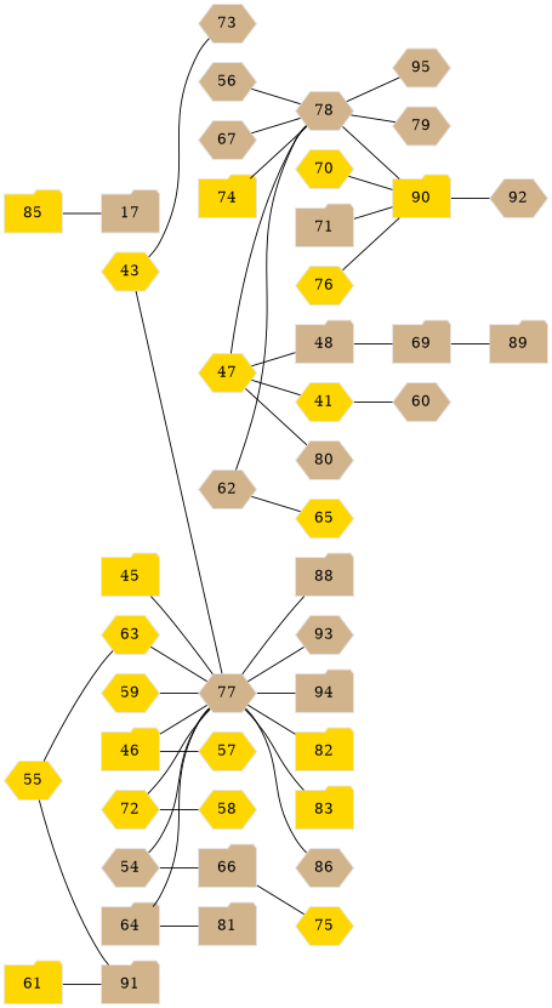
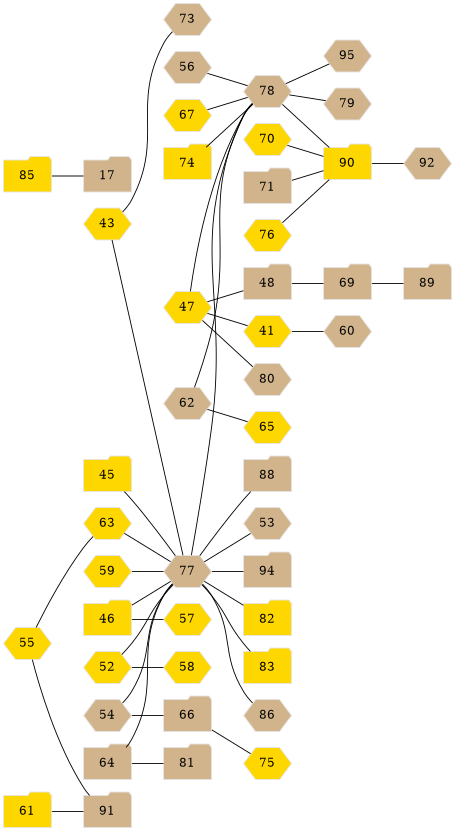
  graph {
    rankdir=LR
    node [color=gray90 fillcolor=tan shape=hexagon style=filled]
    43 [fillcolor=gold]
    73
    77 [super="+32+41+36+44+72+39"]
    78 [super="+40+50"]
    82 [fillcolor=gold shape=folder]
    83 [fillcolor=gold shape=folder]
    86
    88 [shape=folder]
-   93
+   93 [label=53]
    94 [shape=folder]
    45 [fillcolor=gold shape=folder]
    57 [fillcolor=gold]
    46 [fillcolor=gold shape=folder]
    47 [fillcolor=gold super="+33"]
    48 [shape=folder super="+37"]
    n16 [fillcolor=gold label=41]
    80
    69 [shape=folder]
    60
    90 [fillcolor=gold shape=folder super="+68+28"]
    79
    95
    89 [shape=folder]
-   52 [fillcolor=gold label=72]
+   52 [fillcolor=gold]
    58 [fillcolor=gold]
    54
    66 [shape=folder]
    75 [fillcolor=gold]
    55 [fillcolor=gold super="+16"]
    91 [shape=folder super="+42"]
    63 [fillcolor=gold]
    56
    59 [fillcolor=gold]
    61 [fillcolor=gold shape=folder]
    62
    65 [fillcolor=gold]
    64 [shape=folder]
    81 [shape=folder]
-   67 [super="+38"]
+   67 [fillcolor=gold super="+38"]
    92
    70 [fillcolor=gold]
    71 [shape=folder]
    74 [fillcolor=gold shape=folder]
    76 [fillcolor=gold]
    85 [fillcolor=gold shape=folder]
    n46 [label=17 shape=folder]
    43 -- 73
    43 -- 77
+   77 -- 78
    77 -- 82
    77 -- 83
    77 -- 86
    77 -- 88
    77 -- 93
    77 -- 94
    78 -- 90
    78 -- 79
    78 -- 95
    45 -- 77
    46 -- 77
    46 -- 57
    47 -- 78
    47 -- 48
    47 -- n16
    47 -- 80
    48 -- 69
    n16 -- 60
    69 -- 89
    90 -- 92
    52 -- 77
    52 -- 58
    54 -- 77
    54 -- 66
    66 -- 75
    55 -- 91
    55 -- 63
    63 -- 77
    56 -- 78
    59 -- 77
    61 -- 91
    62 -- 78
    62 -- 65
    64 -- 77
    64 -- 81
    67 -- 78
    70 -- 90
    71 -- 90
    74 -- 78
    76 -- 90
    85 -- n46
  }
